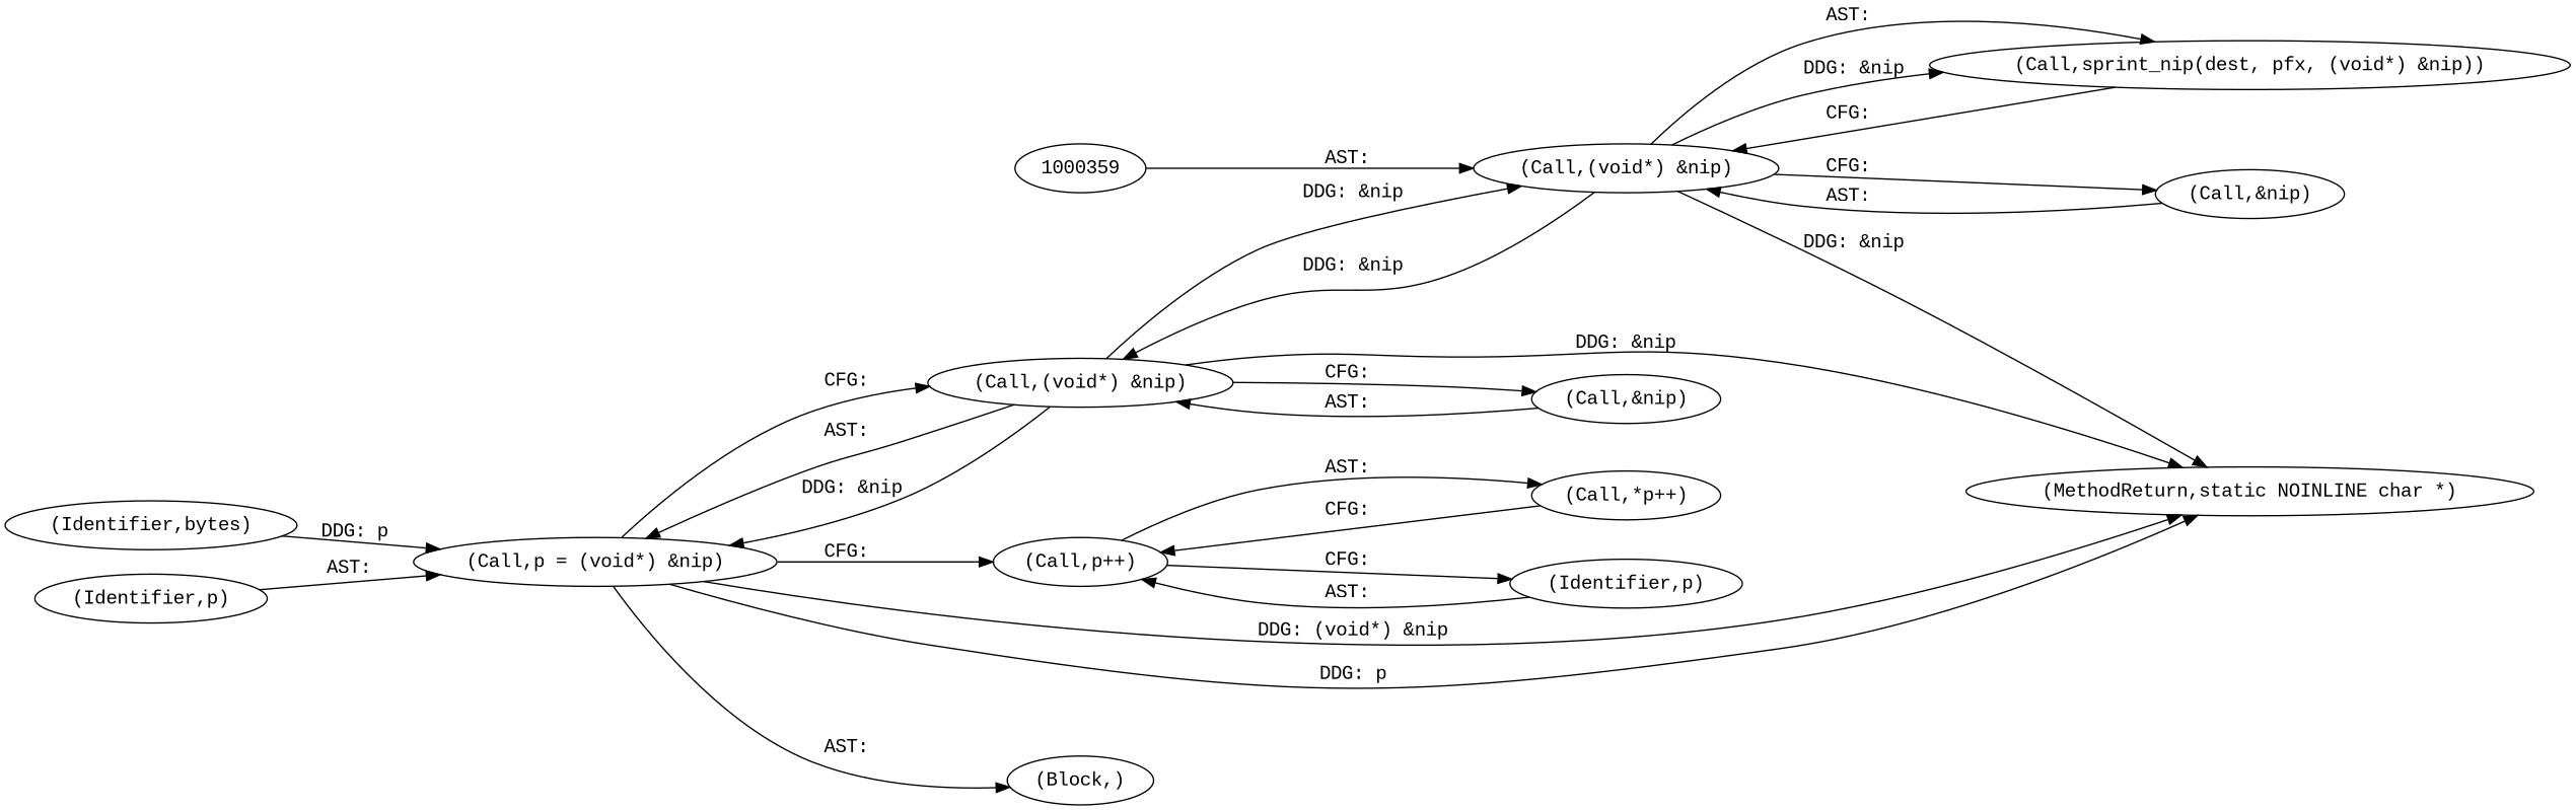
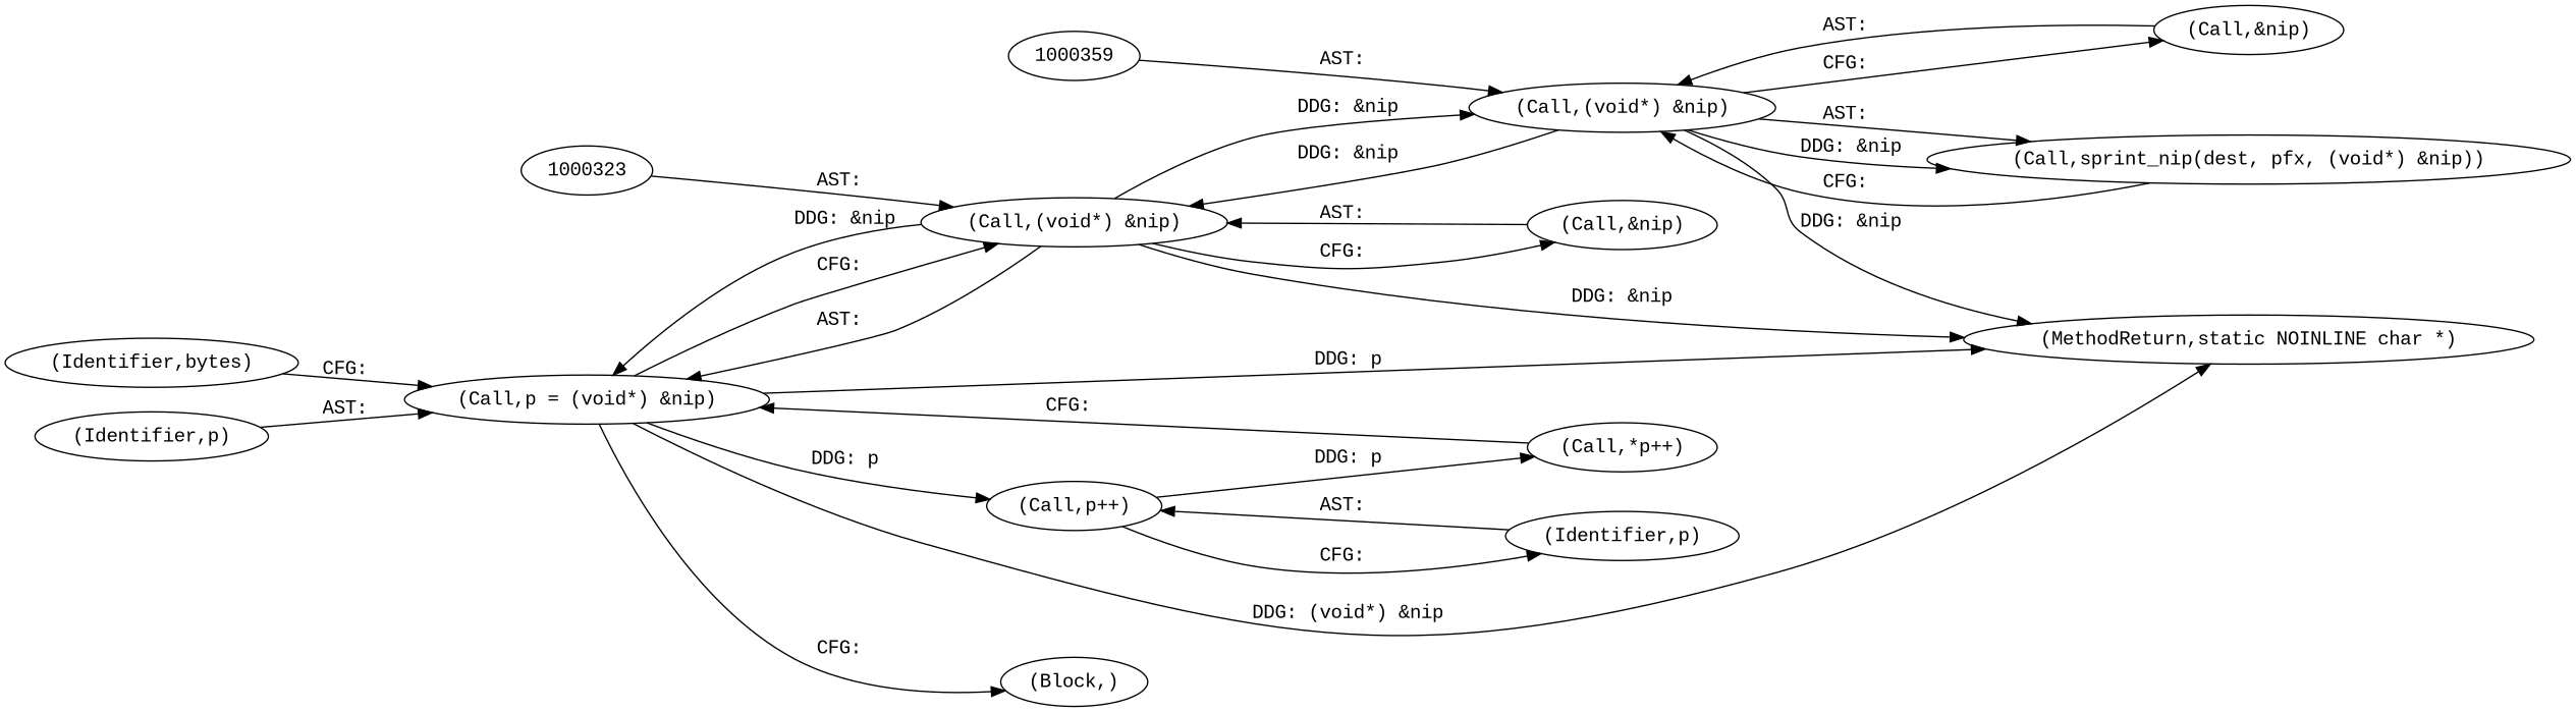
  digraph {
    fontname="Liberation Mono"
    rankdir=LR
    node [fontname="Liberation Mono"]
    edge [fontname="Liberation Mono"]
    n1 [label="(Call,p = (void*) &nip)"]
    n2 [label="(Call,(void*) &nip)"]
    n3 [label="(Call,p++)"]
    n4 [label="(MethodReturn,static NOINLINE char *)"]
    n5 [label="(Block,)"]
    n6 [label="(Call,(void*) &nip)"]
    n7 [label="(Call,&nip)"]
    n8 [label="(Call,*p++)"]
    n9 [label="(Identifier,p)"]
    n10 [label="(Call,sprint_nip(dest, pfx, (void*) &nip))"]
    n11 [label="(Call,&nip)"]
    n12 [label="(Identifier,bytes)"]
    n13 [label="(Identifier,p)"]
+   1000323
    1000359
    n1 -> n2 [label="CFG: "]
-   n1 -> n3 [label="CFG: "]
+   n1 -> n3 [label="DDG: p"]
    n1 -> n4 [label="DDG: (void*) &nip"]
    n1 -> n4 [label="DDG: p"]
-   n1 -> n5 [label="AST: "]
+   n1 -> n5 [label="CFG: "]
    n2 -> n1 [label="AST: "]
    n2 -> n1 [label="DDG: &nip"]
    n2 -> n4 [label="DDG: &nip"]
    n2 -> n6 [label="DDG: &nip"]
    n2 -> n7 [label="CFG: "]
-   n3 -> n8 [label="AST: "]
+   n3 -> n8 [label="DDG: p"]
    n3 -> n9 [label="CFG: "]
    n6 -> n2 [label="DDG: &nip"]
    n6 -> n4 [label="DDG: &nip"]
    n6 -> n10 [label="AST: "]
    n6 -> n10 [label="DDG: &nip"]
    n6 -> n11 [label="CFG: "]
    n7 -> n2 [label="AST: "]
-   n8 -> n3 [label="CFG: "]
+   n8 -> n1 [label="CFG: "]
    n9 -> n3 [label="AST: "]
    n10 -> n6 [label="CFG: "]
    n11 -> n6 [label="AST: "]
-   n12 -> n1 [label="DDG: p"]
+   n12 -> n1 [label="CFG: "]
    n13 -> n1 [label="AST: "]
+   1000323 -> n2 [label="AST: "]
    1000359 -> n6 [label="AST: "]
  }
